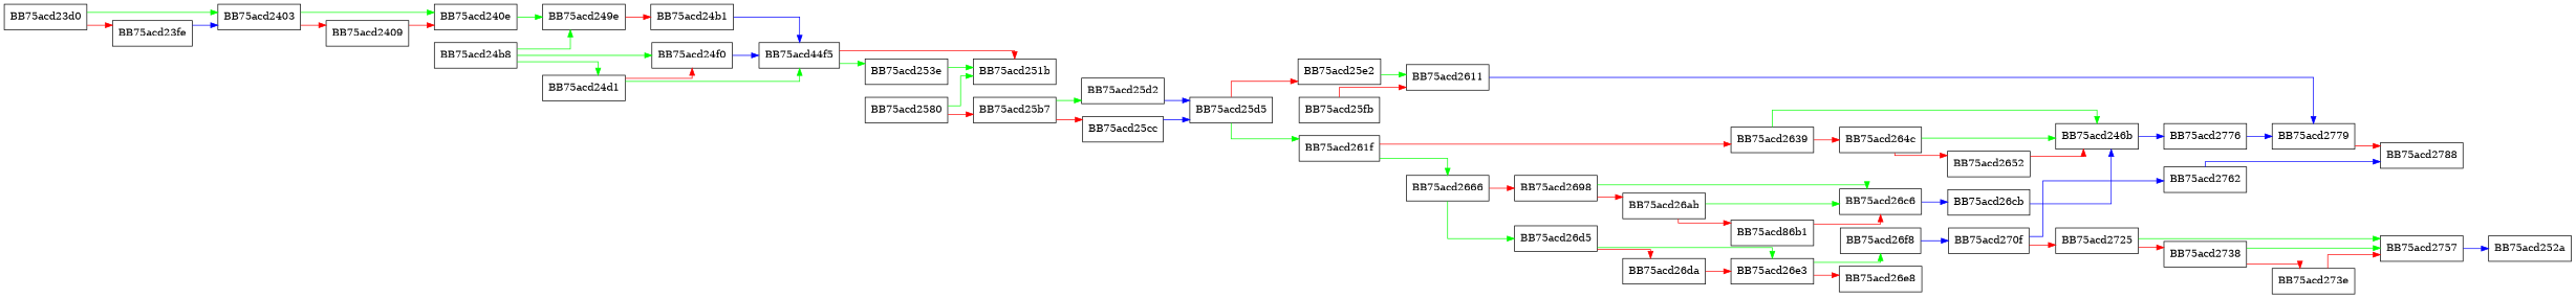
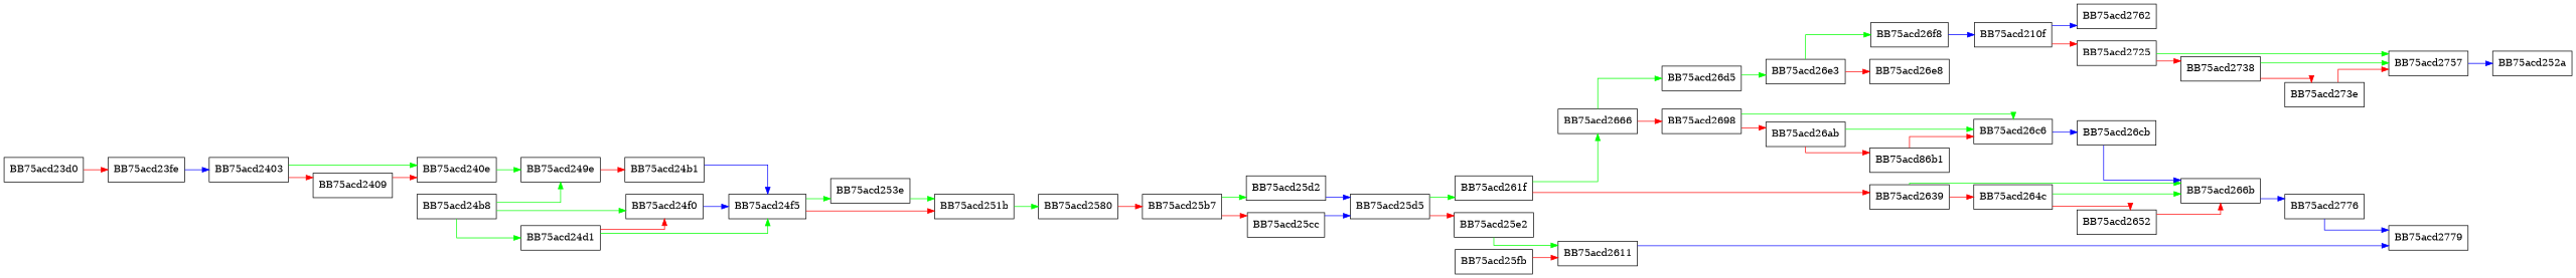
  digraph {
    rankdir=LR
    splines=ortho
    node [shape=box]
    edge [color=red]
    BB75acd23d0
    BB75acd2403
    BB75acd23fe
    BB75acd240e
    BB75acd2409
    BB75acd249e
    BB75acd24b1
    BB75acd24b8
    BB75acd24f0
    BB75acd24d1
-   BB75acd24f5 [label=BB75acd44f5]
+   BB75acd24f5
    BB75acd253e
    BB75acd251b
    BB75acd2580
    BB75acd25b7
    BB75acd25d2
    BB75acd25cc
    BB75acd25d5
    BB75acd261f
    BB75acd25e2
    n21 [label=BB75acd2666]
    BB75acd2639
    BB75acd2611
    BB75acd26d5
    BB75acd2698
-   BB75acd266b [label=BB75acd246b]
+   BB75acd266b
    BB75acd264c
    BB75acd2779
-   BB75acd2788
    BB75acd25fb
    BB75acd26e3
-   BB75acd26da
    BB75acd26c6
    BB75acd26ab
    BB75acd2776
    BB75acd2652
    BB75acd26f8
    BB75acd26e8
    BB75acd26cb
    n40 [label=BB75acd86b1]
-   BB75acd270f
+   BB75acd270f [label=BB75acd210f]
    BB75acd2762
    BB75acd2725
    BB75acd2757
    BB75acd2738
    BB75acd252a
    BB75acd273e
-   BB75acd23d0 -> BB75acd2403 [color=green]
    BB75acd23d0 -> BB75acd23fe
    BB75acd2403 -> BB75acd240e [color=green]
    BB75acd2403 -> BB75acd2409
    BB75acd23fe -> BB75acd2403 [color=blue]
    BB75acd240e -> BB75acd249e [color=green]
    BB75acd2409 -> BB75acd240e
    BB75acd249e -> BB75acd24b1
    BB75acd24b1 -> BB75acd24f5 [color=blue]
    BB75acd24b8 -> BB75acd249e [color=green]
    BB75acd24b8 -> BB75acd24f0 [color=green]
    BB75acd24b8 -> BB75acd24d1 [color=green]
    BB75acd24f0 -> BB75acd24f5 [color=blue]
    BB75acd24d1 -> BB75acd24f0
    BB75acd24d1 -> BB75acd24f5 [color=green]
    BB75acd24f5 -> BB75acd253e [color=green]
    BB75acd24f5 -> BB75acd251b
    BB75acd253e -> BB75acd251b [color=green]
-   BB75acd2580 -> BB75acd251b [color=green]
+   BB75acd251b -> BB75acd2580 [color=green]
    BB75acd2580 -> BB75acd25b7
    BB75acd25b7 -> BB75acd25d2 [color=green]
    BB75acd25b7 -> BB75acd25cc
    BB75acd25d2 -> BB75acd25d5 [color=blue]
    BB75acd25cc -> BB75acd25d5 [color=blue]
    BB75acd25d5 -> BB75acd261f [color=green]
    BB75acd25d5 -> BB75acd25e2
    BB75acd261f -> n21 [color=green]
    BB75acd261f -> BB75acd2639
    BB75acd25e2 -> BB75acd2611 [color=green]
    n21 -> BB75acd26d5 [color=green]
    n21 -> BB75acd2698
    BB75acd2639 -> BB75acd266b [color=green]
    BB75acd2639 -> BB75acd264c
    BB75acd2611 -> BB75acd2779 [color=blue]
    BB75acd26d5 -> BB75acd26e3 [color=green]
-   BB75acd26d5 -> BB75acd26da
    BB75acd2698 -> BB75acd26c6 [color=green]
    BB75acd2698 -> BB75acd26ab
    BB75acd266b -> BB75acd2776 [color=blue]
    BB75acd264c -> BB75acd266b [color=green]
    BB75acd264c -> BB75acd2652
-   BB75acd2779 -> BB75acd2788
    BB75acd25fb -> BB75acd2611
    BB75acd26e3 -> BB75acd26f8 [color=green]
    BB75acd26e3 -> BB75acd26e8
-   BB75acd26da -> BB75acd26e3
    BB75acd26c6 -> BB75acd26cb [color=blue]
    BB75acd26ab -> BB75acd26c6 [color=green]
    BB75acd26ab -> n40
    BB75acd2776 -> BB75acd2779 [color=blue]
    BB75acd2652 -> BB75acd266b
    BB75acd26f8 -> BB75acd270f [color=blue]
    BB75acd26cb -> BB75acd266b [color=blue]
    n40 -> BB75acd26c6
    BB75acd270f -> BB75acd2762 [color=blue]
    BB75acd270f -> BB75acd2725
-   BB75acd2762 -> BB75acd2788 [color=blue]
    BB75acd2725 -> BB75acd2757 [color=green]
    BB75acd2725 -> BB75acd2738
    BB75acd2757 -> BB75acd252a [color=blue]
    BB75acd2738 -> BB75acd2757 [color=green]
    BB75acd2738 -> BB75acd273e
    BB75acd273e -> BB75acd2757
  }
